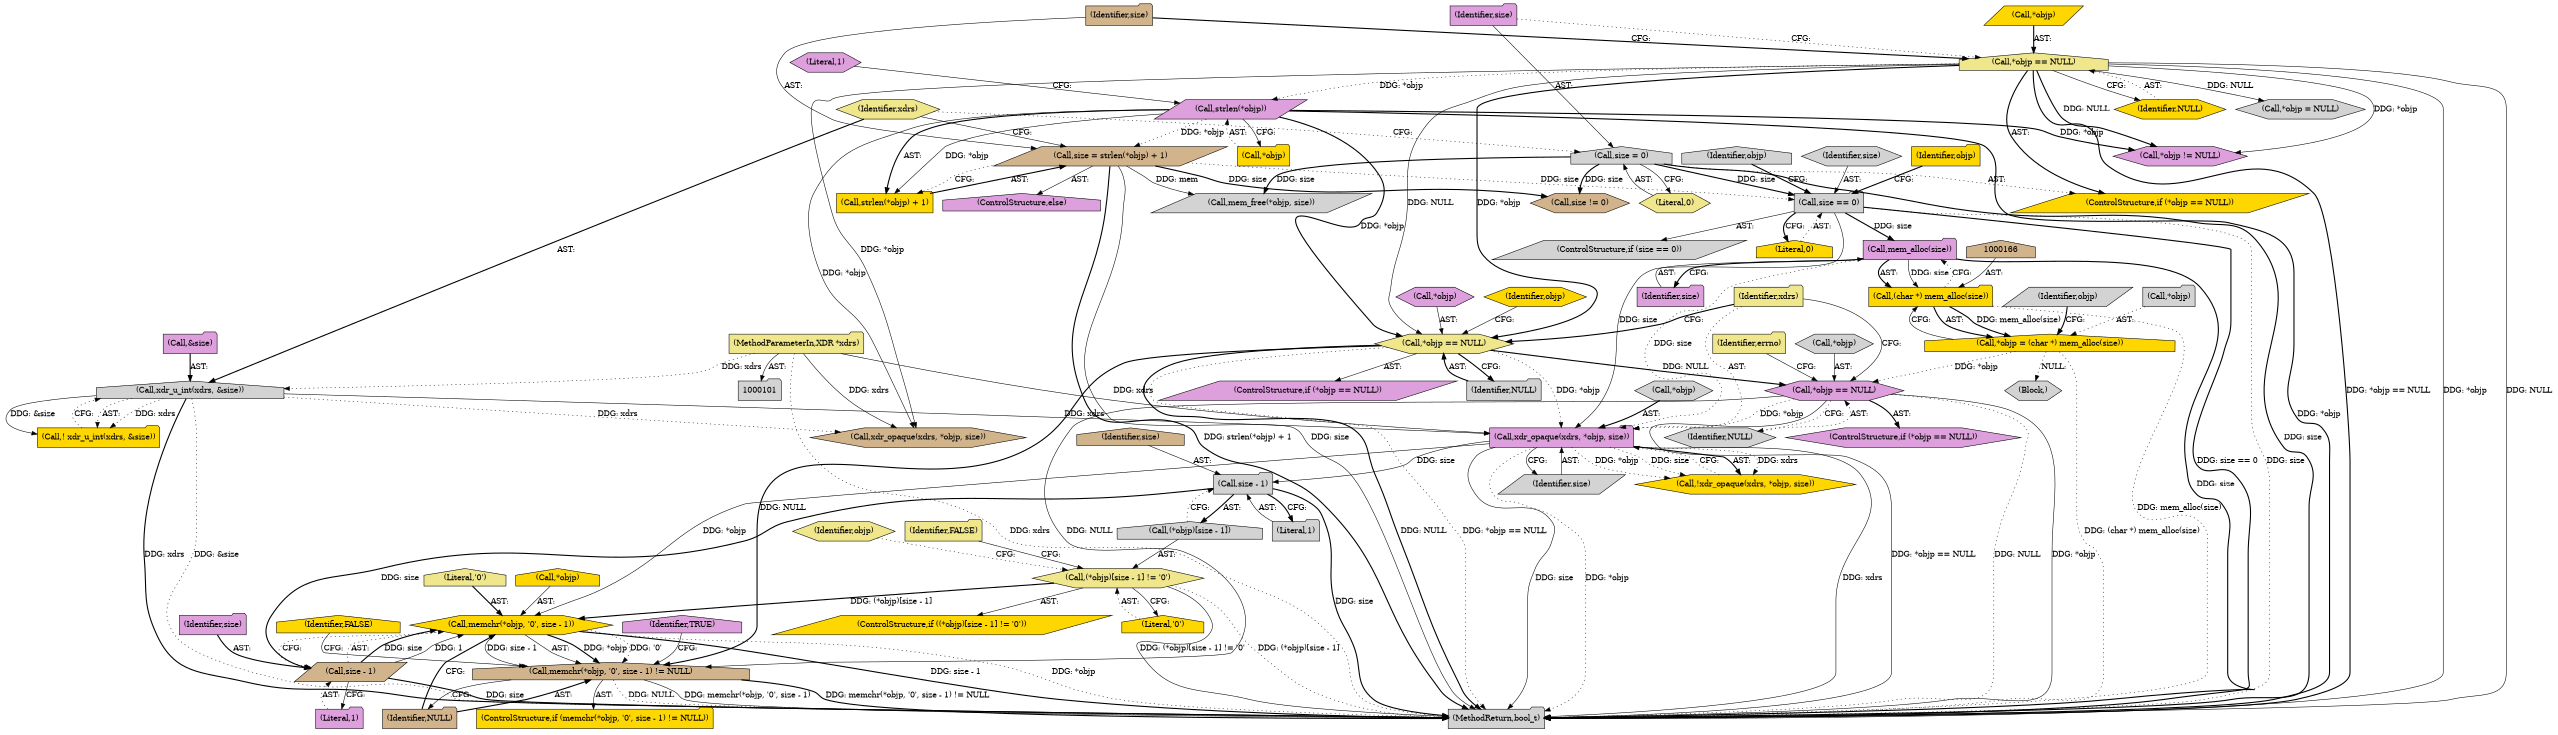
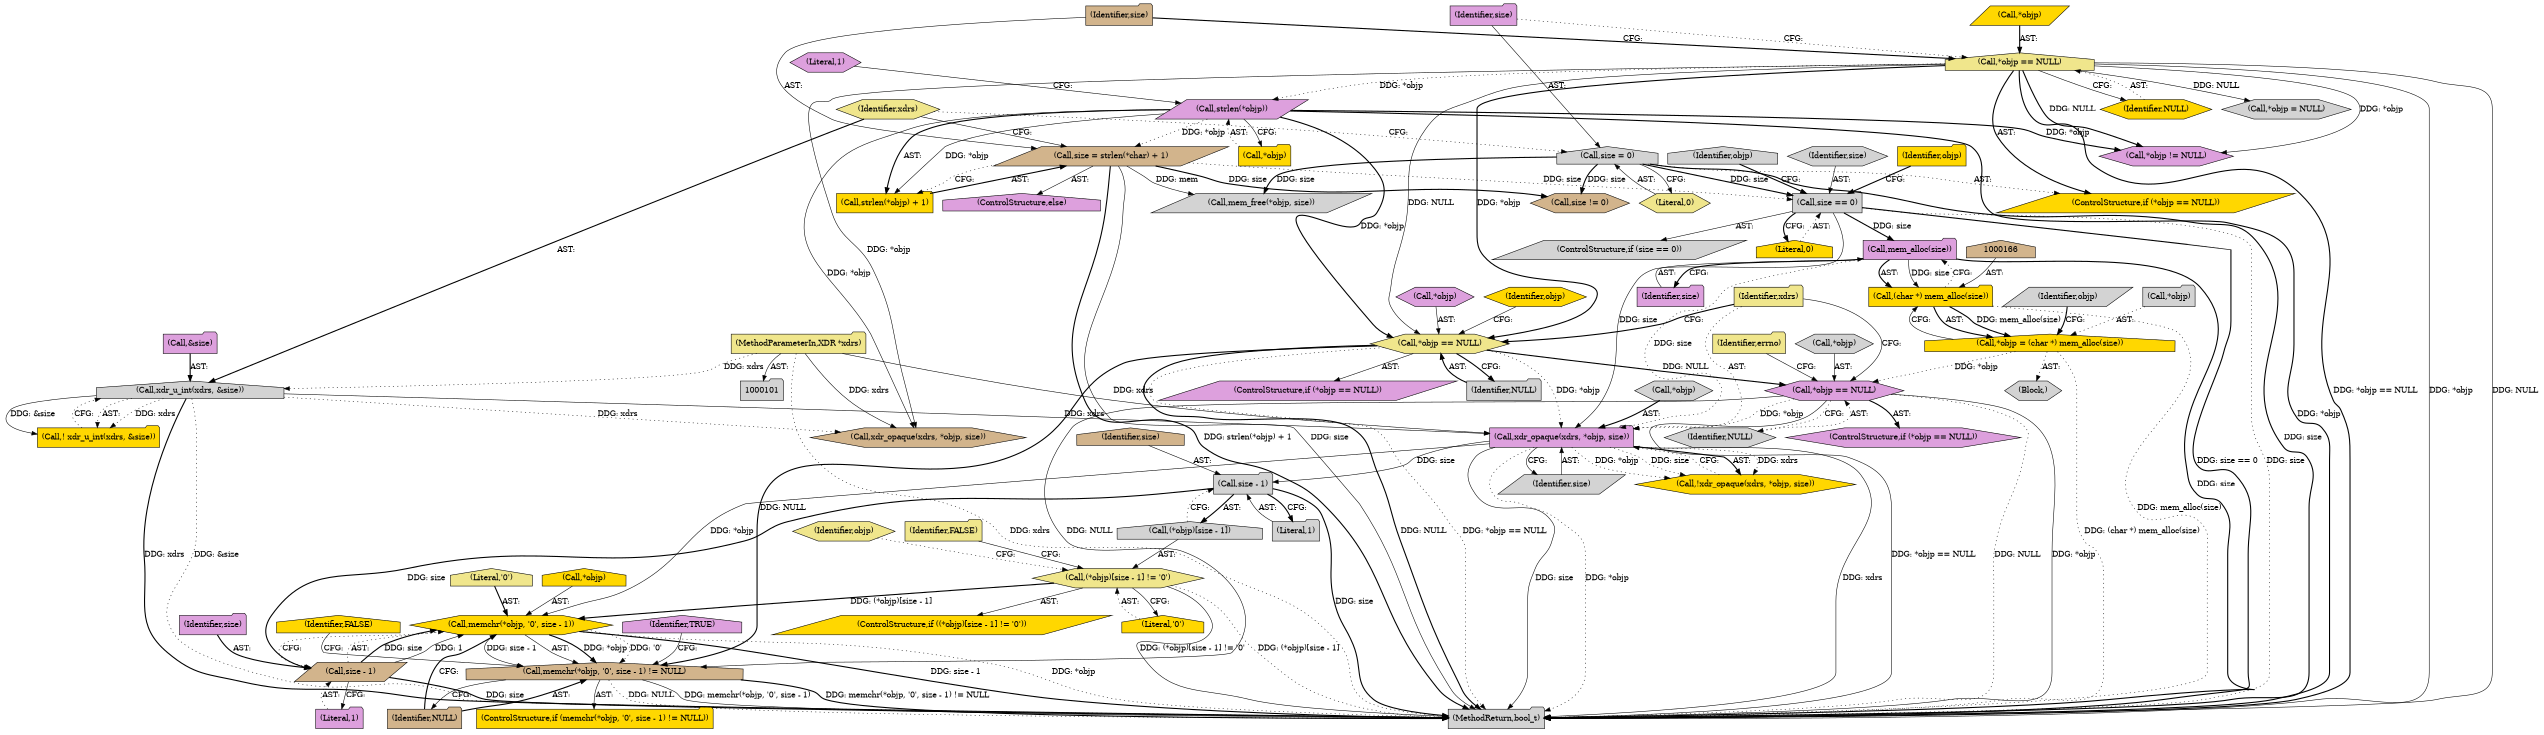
  digraph {
    node [fillcolor=lightgrey shape=folder style=filled]
    edge [style=solid]
    n1 [fillcolor=gold label="(Call,memchr(*objp, '\0', size - 1))" shape=hexagon]
    n2 [fillcolor=tan label="(Call,size - 1)" shape=parallelogram]
    n3 [fillcolor=tan label="(Call,memchr(*objp, '\0', size - 1) != NULL)" shape=house]
    n4 [label="(MethodReturn,bool_t)"]
    n5 [fillcolor=plum label="(Literal,1)"]
    n6 [fillcolor=tan label="(Identifier,NULL)"]
    n7 [fillcolor=gold label="(ControlStructure,if (memchr(*objp, '\0', size - 1) != NULL))"]
    n8 [fillcolor=plum label="(Call,xdr_opaque(xdrs, *objp, size))"]
    n9 [label="(Call,size - 1)"]
    n10 [label="(Identifier,size)" shape=parallelogram]
    n11 [fillcolor=gold label="(Call,!xdr_opaque(xdrs, *objp, size))" shape=hexagon]
    n12 [label="(Call,(*objp)[size - 1])" shape=house]
    n13 [label="(Literal,1)"]
    n14 [label="(Call,xdr_u_int(xdrs, &size))" shape=house]
    n15 [fillcolor=tan label="(Call,xdr_opaque(xdrs, *objp, size))" shape=hexagon]
    n16 [fillcolor=gold label="(Call,! xdr_u_int(xdrs, &size))"]
    n17 [fillcolor=plum label="(Call,&size)"]
    n18 [fillcolor=khaki label="(MethodParameterIn,XDR *xdrs)"]
    1000101
    n20 [fillcolor=khaki label="(Call,*objp == NULL)" shape=hexagon]
    n21 [fillcolor=plum label="(Call,*objp == NULL)" shape=hexagon]
    n22 [fillcolor=plum label="(ControlStructure,if (*objp == NULL))" shape=parallelogram]
    n23 [label="(Identifier,NULL)"]
    n24 [label="(Identifier,NULL)" shape=hexagon]
    n25 [fillcolor=plum label="(ControlStructure,if (*objp == NULL))" shape=hexagon]
    n26 [fillcolor=plum label="(Call,strlen(*objp))" shape=parallelogram]
-   n27 [fillcolor=tan label="(Call,size = strlen(*objp) + 1)" shape=parallelogram]
+   n27 [fillcolor=tan label="(Call,size = strlen(*char) + 1)" shape=parallelogram]
    n28 [fillcolor=gold label="(Call,strlen(*objp) + 1)"]
    n29 [fillcolor=gold label="(Call,*objp)"]
    n30 [fillcolor=plum label="(Call,*objp != NULL)" shape=hexagon]
    n31 [label="(Call,size == 0)"]
    n32 [label="(Call,mem_free(*objp, size))" shape=parallelogram]
    n33 [fillcolor=plum label="(ControlStructure,else)" shape=house]
    n34 [fillcolor=tan label="(Call,size != 0)" shape=hexagon]
    n35 [fillcolor=khaki label="(Call,*objp == NULL)" shape=house]
    n36 [fillcolor=gold label="(Identifier,NULL)" shape=hexagon]
    n37 [fillcolor=gold label="(ControlStructure,if (*objp == NULL))" shape=parallelogram]
    n38 [label="(Call,*objp = NULL)" shape=hexagon]
    n39 [fillcolor=gold label="(Call,*objp = (char *) mem_alloc(size))" shape=house]
    n40 [fillcolor=gold label="(Call,(char *) mem_alloc(size))"]
    n41 [label="(Block,)" shape=hexagon]
    n42 [fillcolor=plum label="(Call,mem_alloc(size))"]
    n43 [fillcolor=plum label="(Identifier,size)"]
    n44 [label="(ControlStructure,if (size == 0))" shape=parallelogram]
    n45 [fillcolor=gold label="(Literal,0)" shape=house]
    n46 [label="(Call,size = 0)" shape=house]
    n47 [fillcolor=khaki label="(Literal,0)" shape=hexagon]
    n48 [fillcolor=khaki label="(Call,(*objp)[size - 1] != '\0')" shape=hexagon]
    n49 [fillcolor=gold label="(Literal,'\0')" shape=house]
    n50 [fillcolor=gold label="(ControlStructure,if ((*objp)[size - 1] != '\0'))" shape=parallelogram]
    n51 [fillcolor=khaki label="(Identifier,objp)" shape=hexagon]
    n52 [fillcolor=plum label="(Literal,1)" shape=hexagon]
    n53 [label="(Call,*objp)" shape=hexagon]
    n54 [fillcolor=tan label="(Identifier,size)"]
    n55 [fillcolor=gold label="(Call,*objp)" shape=house]
    n56 [fillcolor=tan label="(Identifier,size)" shape=house]
    n57 [fillcolor=gold label="(Call,*objp)" shape=parallelogram]
    n58 [fillcolor=gold label="(Identifier,objp)" shape=hexagon]
    n59 [fillcolor=plum label="(Identifier,size)"]
    n60 [label="(Identifier,objp)" shape=house]
    n61 [label="(Call,*objp)" shape=hexagon]
    n62 [fillcolor=gold label="(Identifier,FALSE)" shape=house]
    n63 [fillcolor=khaki label="(Identifier,xdrs)"]
    n64 [fillcolor=khaki label="(Literal,'\0')" shape=house]
    n65 [fillcolor=plum label="(Identifier,size)"]
    n66 [fillcolor=khaki label="(Identifier,FALSE)"]
    n67 [fillcolor=khaki label="(Identifier,errno)"]
    n68 [fillcolor=plum label="(Identifier,TRUE)" shape=house]
    n69 [label="(Identifier,size)" shape=hexagon]
    n70 [fillcolor=plum label="(Call,*objp)" shape=hexagon]
    n71 [label="(Call,*objp)"]
    n72 [fillcolor=khaki label="(Identifier,xdrs)" shape=hexagon]
    n73 [label="(Identifier,objp)" shape=parallelogram]
    n74 [fillcolor=gold label="(Identifier,objp)"]
    1000166 [fillcolor=tan shape=house]
    n1 -> n2 [label="CFG: " style=dotted]
    n1 -> n3 [label="AST: "]
    n1 -> n3 [label="DDG: *objp" style=bold]
    n1 -> n3 [label="DDG: '\0'" style=dotted]
    n1 -> n3 [label="DDG: size - 1"]
    n1 -> n4 [label="DDG: size - 1" style=bold]
    n1 -> n4 [label="DDG: *objp" style=dotted]
    n2 -> n1 [label="AST: " style=dotted]
    n2 -> n1 [label="DDG: size" style=bold]
    n2 -> n1 [label="DDG: 1"]
    n2 -> n4 [label="DDG: size" style=bold]
    n2 -> n5 [label="CFG: "]
    n3 -> n4 [label="DDG: memchr(*objp, '\0', size - 1) != NULL" style=bold]
    n3 -> n4 [label="DDG: NULL" style=dotted]
    n3 -> n4 [label="DDG: memchr(*objp, '\0', size - 1)"]
    n3 -> n6 [label="CFG: "]
    n3 -> n7 [label="AST: "]
    n5 -> n2 [label="AST: " style=dotted]
    n6 -> n1 [label="CFG: " style=bold]
    n6 -> n3 [label="AST: " style=bold]
    n8 -> n1 [label="DDG: *objp"]
    n8 -> n4 [label="DDG: size"]
    n8 -> n4 [label="DDG: *objp" style=dotted]
    n8 -> n4 [label="DDG: xdrs"]
    n8 -> n9 [label="DDG: size"]
    n8 -> n10 [label="CFG: "]
    n8 -> n11 [label="AST: " style=bold]
    n8 -> n11 [label="DDG: xdrs" style=dotted]
    n8 -> n11 [label="DDG: *objp" style=dotted]
    n8 -> n11 [label="DDG: size" style=dotted]
    n9 -> n2 [label="DDG: size" style=bold]
    n9 -> n4 [label="DDG: size" style=bold]
    n9 -> n12 [label="AST: " style=bold]
    n9 -> n13 [label="CFG: " style=bold]
    n10 -> n8 [label="AST: "]
    n11 -> n8 [label="CFG: " style=dotted]
    n12 -> n9 [label="CFG: " style=dotted]
    n12 -> n48 [label="AST: "]
    n13 -> n9 [label="AST: "]
    n14 -> n4 [label="DDG: xdrs" style=bold]
    n14 -> n4 [label="DDG: &size" style=dotted]
    n14 -> n8 [label="DDG: xdrs"]
    n14 -> n15 [label="DDG: xdrs" style=dotted]
    n14 -> n16 [label="AST: " style=dotted]
    n14 -> n16 [label="DDG: xdrs" style=dotted]
    n14 -> n16 [label="DDG: &size"]
    n16 -> n14 [label="CFG: " style=dotted]
    n17 -> n14 [label="AST: " style=bold]
    n18 -> n4 [label="DDG: xdrs" style=dotted]
    n18 -> n8 [label="DDG: xdrs"]
    n18 -> n14 [label="DDG: xdrs" style=dotted]
    n18 -> n15 [label="DDG: xdrs"]
    n18 -> 1000101 [label="AST: "]
    n20 -> n3 [label="DDG: NULL" style=bold]
    n20 -> n4 [label="DDG: *objp == NULL" style=dotted]
    n20 -> n4 [label="DDG: NULL" style=bold]
    n20 -> n8 [label="DDG: *objp" style=dotted]
    n20 -> n21 [label="DDG: NULL" style=bold]
    n20 -> n22 [label="AST: "]
    n20 -> n23 [label="CFG: " style=bold]
    n21 -> n3 [label="DDG: NULL"]
    n21 -> n4 [label="DDG: NULL" style=dotted]
    n21 -> n4 [label="DDG: *objp"]
    n21 -> n4 [label="DDG: *objp == NULL"]
    n21 -> n8 [label="DDG: *objp" style=dotted]
    n21 -> n24 [label="CFG: " style=dotted]
    n21 -> n25 [label="AST: " style=bold]
    n23 -> n20 [label="AST: " style=bold]
    n24 -> n21 [label="AST: " style=dotted]
    n26 -> n4 [label="DDG: *objp" style=bold]
    n26 -> n15 [label="DDG: *objp"]
    n26 -> n20 [label="DDG: *objp" style=bold]
    n26 -> n27 [label="DDG: *objp" style=dotted]
    n26 -> n28 [label="AST: " style=bold]
    n26 -> n28 [label="DDG: *objp"]
    n26 -> n29 [label="CFG: "]
    n26 -> n30 [label="DDG: *objp" style=bold]
    n27 -> n4 [label="DDG: size"]
    n27 -> n4 [label="DDG: strlen(*objp) + 1" style=bold]
    n27 -> n28 [label="CFG: " style=dotted]
    n27 -> n31 [label="DDG: size" style=dotted]
    n27 -> n32 [label="DDG: mem"]
    n27 -> n33 [label="AST: "]
    n27 -> n34 [label="DDG: size" style=bold]
    n28 -> n27 [label="AST: " style=bold]
    n29 -> n26 [label="AST: " style=dotted]
    n31 -> n4 [label="DDG: size == 0" style=bold]
    n31 -> n4 [label="DDG: size" style=dotted]
    n31 -> n8 [label="DDG: size"]
    n31 -> n42 [label="DDG: size" style=bold]
    n31 -> n44 [label="AST: "]
    n31 -> n45 [label="CFG: " style=bold]
    n35 -> n4 [label="DDG: NULL"]
    n35 -> n4 [label="DDG: *objp == NULL" style=bold]
    n35 -> n4 [label="DDG: *objp"]
    n35 -> n15 [label="DDG: *objp"]
    n35 -> n20 [label="DDG: *objp" style=bold]
    n35 -> n20 [label="DDG: NULL"]
    n35 -> n26 [label="DDG: *objp" style=dotted]
    n35 -> n30 [label="DDG: *objp"]
    n35 -> n30 [label="DDG: NULL" style=bold]
    n35 -> n36 [label="CFG: "]
    n35 -> n37 [label="AST: " style=bold]
    n35 -> n38 [label="DDG: NULL"]
    n36 -> n35 [label="AST: " style=dotted]
    n39 -> n4 [label="DDG: (char *) mem_alloc(size)" style=dotted]
    n39 -> n21 [label="DDG: *objp" style=dotted]
    n39 -> n40 [label="CFG: "]
-   n39 -> n41 [label="NULL: " style=dotted]
+   n39 -> n41 [label="AST: " style=dotted]
    n40 -> n4 [label="DDG: mem_alloc(size)" style=dotted]
    n40 -> n39 [label="AST: " style=bold]
    n40 -> n39 [label="DDG: mem_alloc(size)" style=bold]
    n40 -> n42 [label="CFG: " style=dotted]
    n42 -> n4 [label="DDG: size" style=bold]
    n42 -> n8 [label="DDG: size" style=dotted]
    n42 -> n40 [label="AST: " style=bold]
    n42 -> n40 [label="DDG: size"]
    n42 -> n43 [label="CFG: " style=bold]
    n43 -> n42 [label="AST: "]
    n45 -> n31 [label="AST: " style=dotted]
    n46 -> n4 [label="DDG: size" style=bold]
    n46 -> n31 [label="DDG: size" style=bold]
    n46 -> n32 [label="DDG: size" style=bold]
    n46 -> n34 [label="DDG: size" style=bold]
    n46 -> n37 [label="AST: " style=dotted]
    n46 -> n47 [label="CFG: "]
    n47 -> n46 [label="AST: "]
    n48 -> n1 [label="DDG: (*objp)[size - 1]" style=bold]
    n48 -> n4 [label="DDG: (*objp)[size - 1] != '\0'"]
    n48 -> n4 [label="DDG: (*objp)[size - 1]" style=dotted]
    n48 -> n49 [label="CFG: "]
    n48 -> n50 [label="AST: "]
    n49 -> n48 [label="AST: " style=dotted]
    n51 -> n48 [label="CFG: " style=dotted]
    n52 -> n26 [label="CFG: "]
    n53 -> n8 [label="AST: " style=bold]
    n54 -> n27 [label="AST: "]
    n54 -> n35 [label="CFG: " style=bold]
    n55 -> n1 [label="AST: "]
    n56 -> n9 [label="AST: "]
    n57 -> n35 [label="AST: " style=bold]
    n58 -> n20 [label="CFG: "]
    n59 -> n35 [label="CFG: " style=dotted]
    n59 -> n46 [label="AST: "]
    n60 -> n31 [label="CFG: " style=bold]
    n61 -> n21 [label="AST: "]
    n62 -> n3 [label="CFG: "]
    n63 -> n8 [label="AST: " style=dotted]
    n63 -> n20 [label="CFG: " style=bold]
    n63 -> n21 [label="CFG: "]
    n64 -> n1 [label="AST: " style=bold]
    n65 -> n2 [label="AST: " style=bold]
    n66 -> n48 [label="CFG: "]
    n67 -> n21 [label="CFG: "]
    n68 -> n3 [label="CFG: "]
    n69 -> n31 [label="AST: "]
    n70 -> n20 [label="AST: "]
    n71 -> n39 [label="AST: " style=dotted]
    n72 -> n14 [label="AST: " style=bold]
    n72 -> n27 [label="CFG: "]
    n72 -> n46 [label="CFG: " style=dotted]
    n73 -> n39 [label="CFG: " style=bold]
    n74 -> n31 [label="CFG: " style=bold]
    1000166 -> n40 [label="AST: "]
  }
